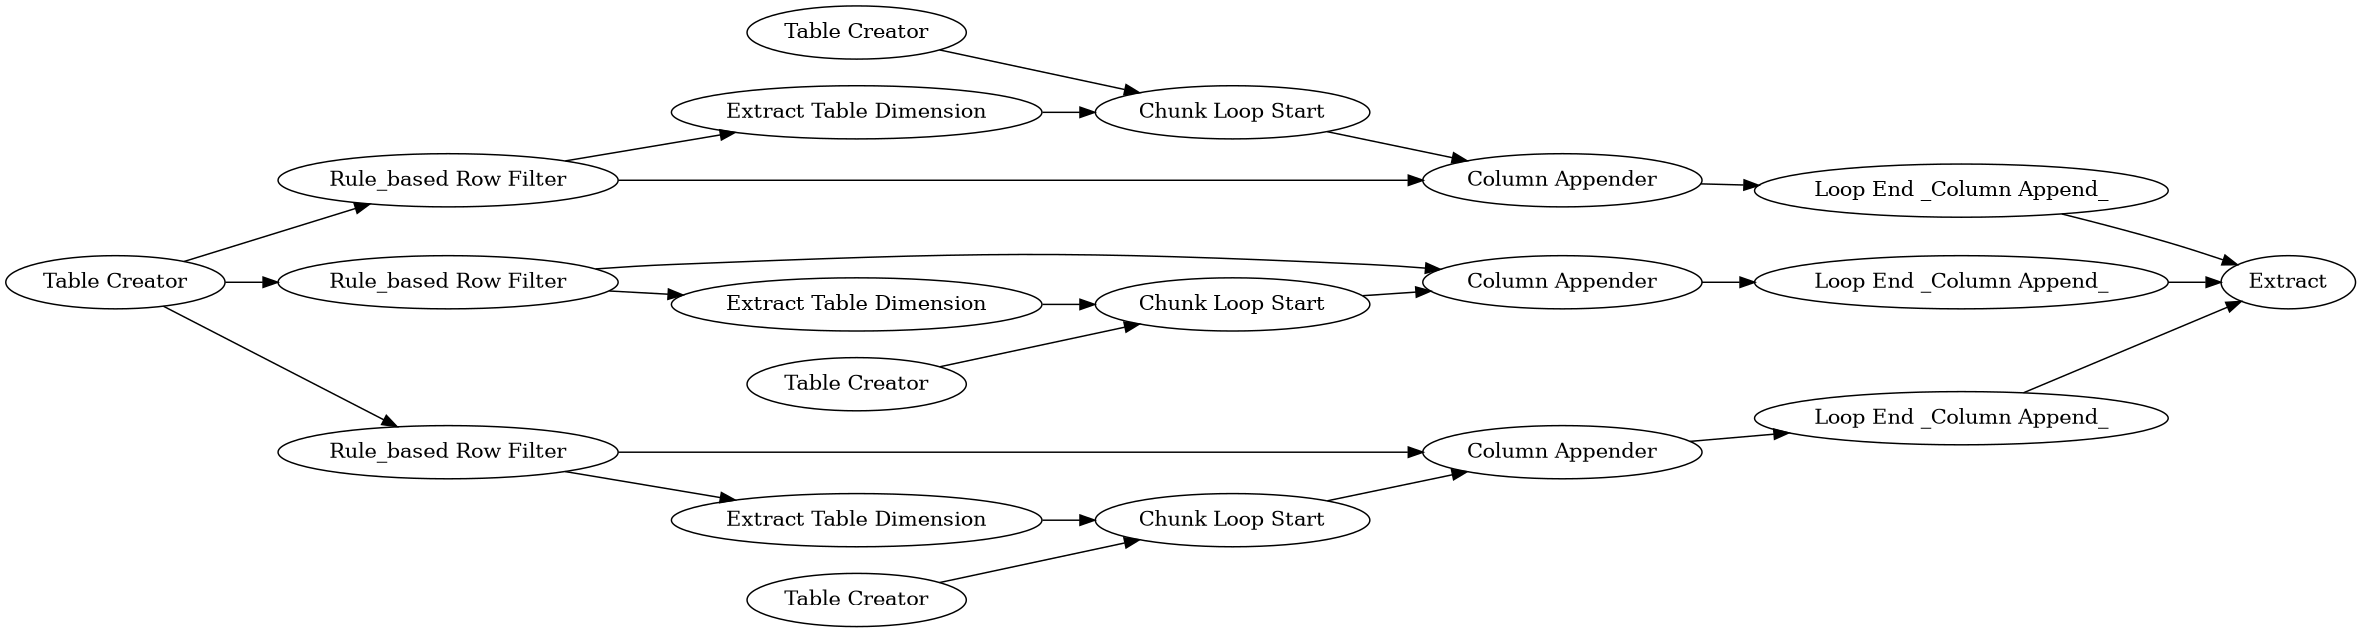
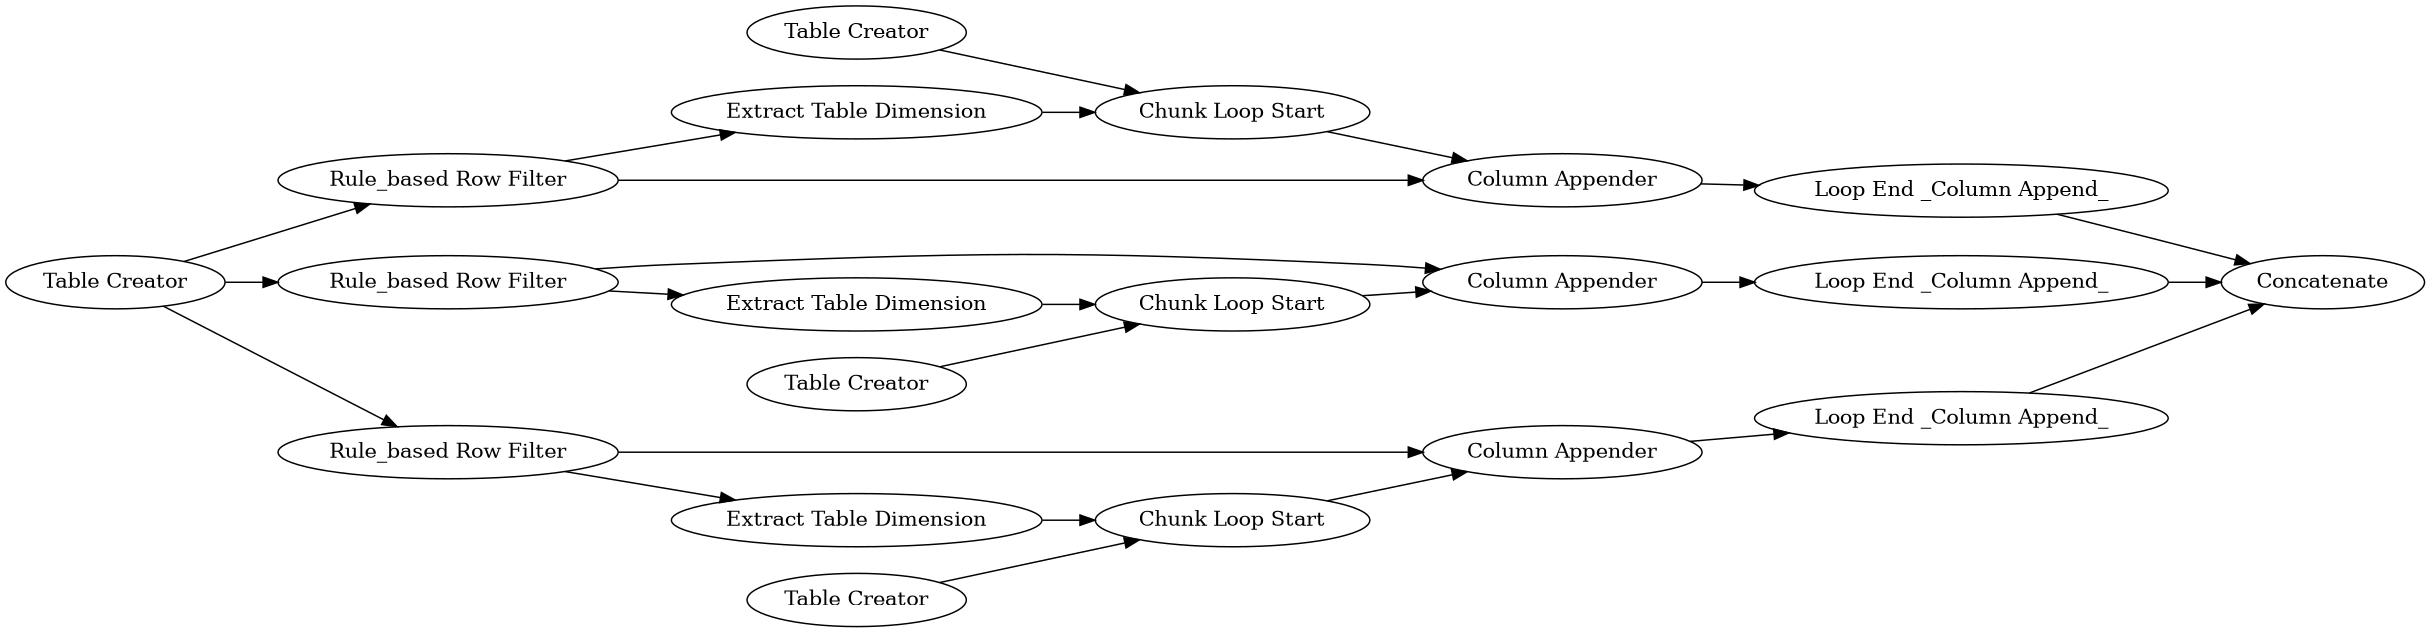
  digraph {
    rankdir=LR
    n1 [label="Loop End _Column Append_"]
-   n2 [label=Extract]
+   n2 [label=Concatenate]
    n3 [label="Table Creator"]
    n4 [label="Chunk Loop Start"]
    n5 [label="Column Appender"]
    n6 [label="Loop End _Column Append_"]
    n7 [label="Column Appender"]
    n8 [label="Loop End _Column Append_"]
    n9 [label="Table Creator"]
    n10 [label="Chunk Loop Start"]
    n11 [label="Extract Table Dimension"]
    n12 [label="Table Creator"]
    n13 [label="Rule_based Row Filter"]
    n14 [label="Rule_based Row Filter"]
    n15 [label="Rule_based Row Filter"]
    n16 [label="Extract Table Dimension"]
    n17 [label="Table Creator"]
    n18 [label="Chunk Loop Start"]
    n19 [label="Column Appender"]
    n20 [label="Extract Table Dimension"]
    n1 -> n2
    n3 -> n4
    n4 -> n5
    n5 -> n6
    n6 -> n2
    n7 -> n8
    n8 -> n2
    n9 -> n10
    n10 -> n7
    n11 -> n4
    n12 -> n13
    n12 -> n14
    n12 -> n15
    n13 -> n5
    n13 -> n11
    n14 -> n7
    n14 -> n16
    n15 -> n19
    n15 -> n20
    n16 -> n10
    n17 -> n18
    n18 -> n19
    n19 -> n1
    n20 -> n18
  }
